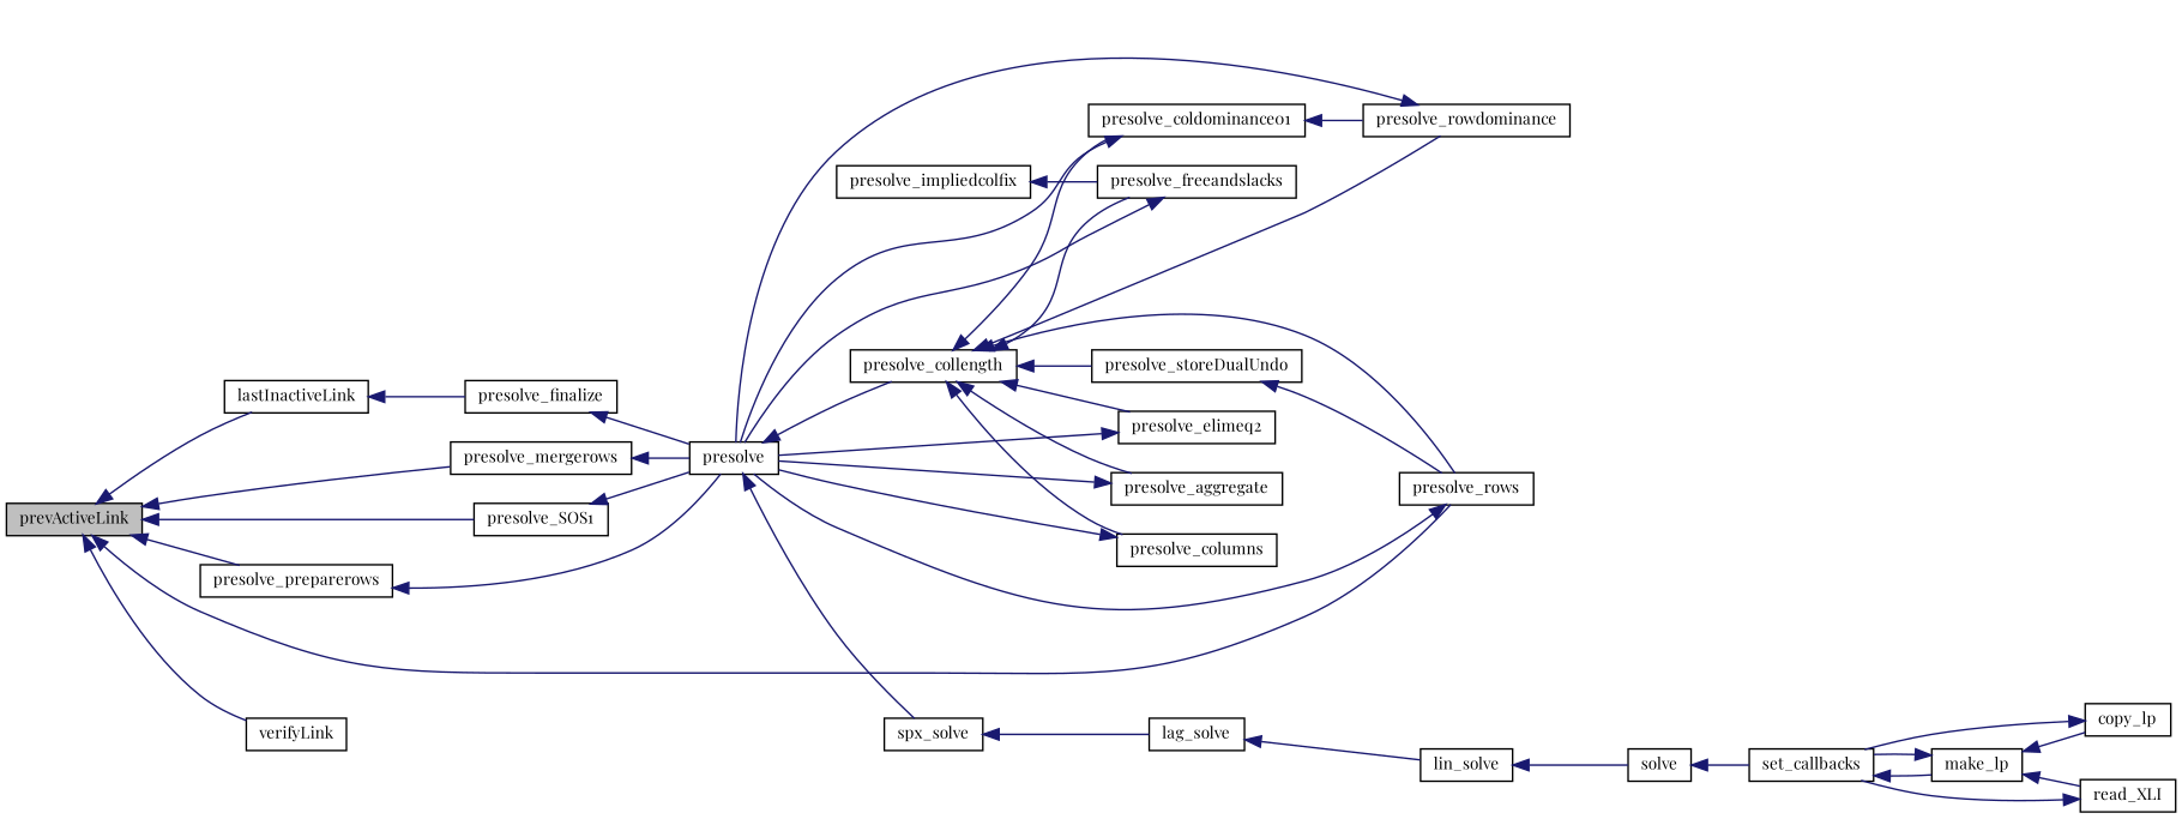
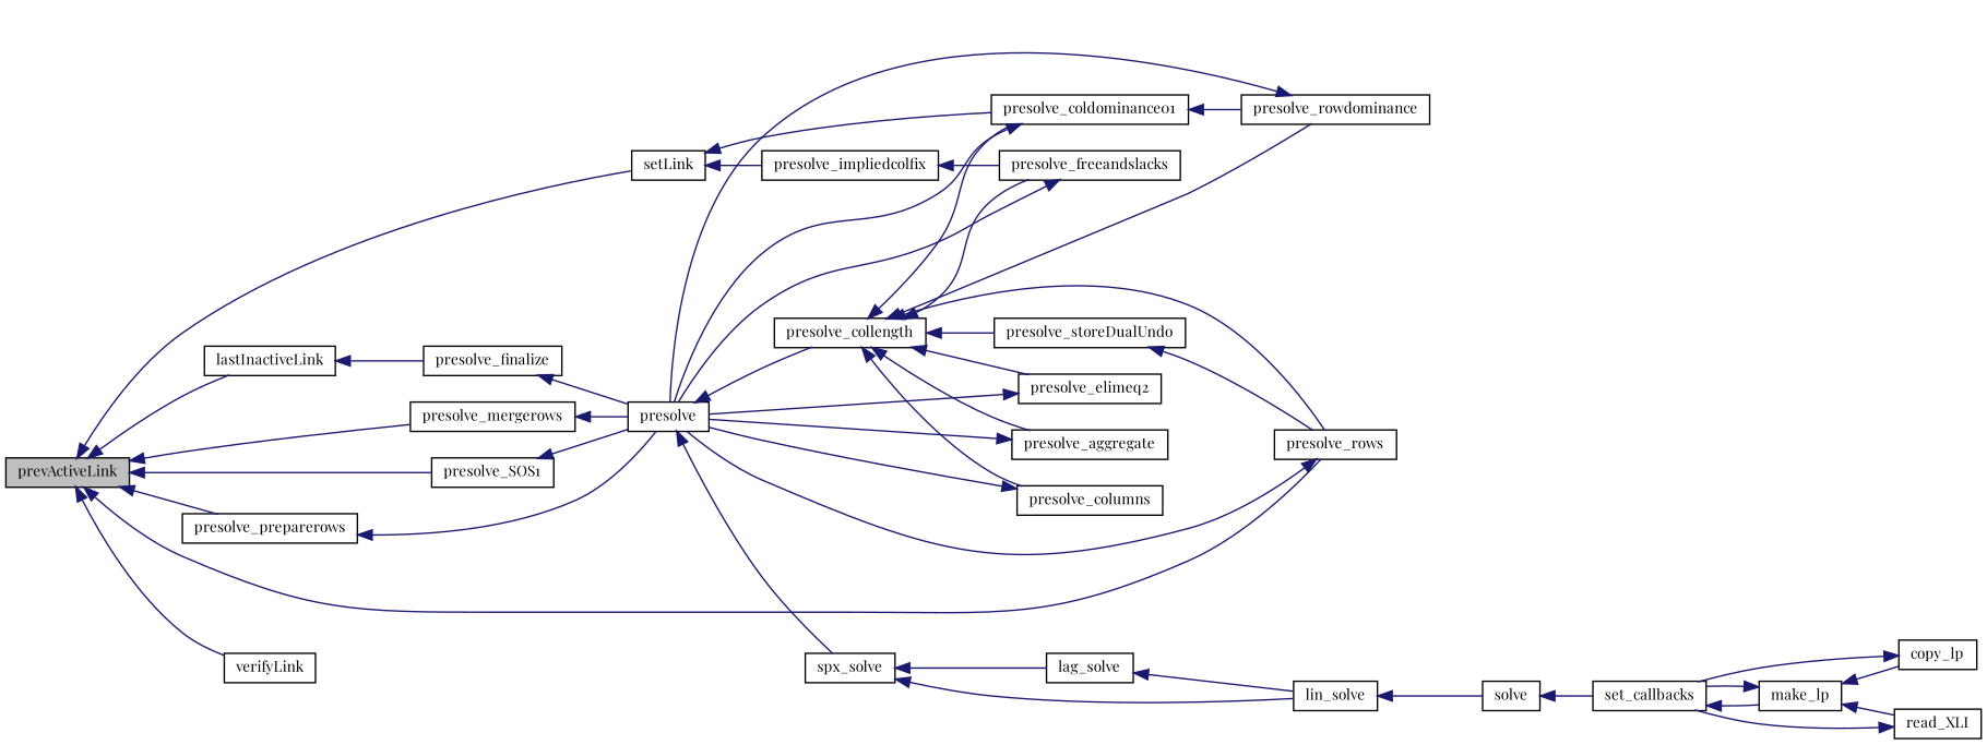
  digraph {
    fontname="Playfair Display"
    rankdir=LR
    node [color=black fillcolor=white fontname="Playfair Display" fontsize=10 shape=record style=filled]
    edge [color=midnightblue dir=back fontname="Playfair Display" fontsize=10 labelfontname=Helvetica labelfontsize=10 style=solid]
    n1 [fillcolor=grey75 fontcolor=black height=0.2 label=prevActiveLink width=0.4]
    n2 [height=0.2 label=presolve_mergerows width=0.4]
    n3 [height=0.2 label=presolve_rows width=0.4]
    n4 [height=0.2 label=presolve_SOS1 width=0.4]
    n5 [height=0.2 label=presolve_preparerows width=0.4]
+   n6 [height=0.2 label=setLink width=0.4]
    n7 [height=0.2 label=lastInactiveLink width=0.4]
    n8 [height=0.2 label=verifyLink width=0.4]
    n9 [height=0.2 label=presolve width=0.4]
    n10 [height=0.2 label=presolve_coldominance01 width=0.4]
    n11 [height=0.2 label=presolve_impliedcolfix width=0.4]
    n12 [height=0.2 label=presolve_finalize width=0.4]
    n13 [height=0.2 label=presolve_collength width=0.4]
    n14 [height=0.2 label=spx_solve width=0.4]
    n15 [height=0.2 label=presolve_storeDualUndo width=0.4]
    n16 [height=0.2 label=presolve_elimeq2 width=0.4]
    n17 [height=0.2 label=presolve_rowdominance width=0.4]
    n18 [height=0.2 label=presolve_aggregate width=0.4]
    n19 [height=0.2 label=presolve_columns width=0.4]
    n20 [height=0.2 label=presolve_freeandslacks width=0.4]
    n21 [height=0.2 label=lag_solve width=0.4]
    n22 [height=0.2 label=lin_solve width=0.4]
    n23 [height=0.2 label=solve width=0.4]
    n24 [height=0.2 label=set_callbacks width=0.4]
    n25 [height=0.2 label=make_lp width=0.4]
    n26 [height=0.2 label=copy_lp width=0.4]
    n27 [height=0.2 label=read_XLI width=0.4]
    n1 -> n2
    n1 -> n3
    n1 -> n4
    n1 -> n5
+   n1 -> n6
    n1 -> n7
    n1 -> n8
    n2 -> n9
    n3 -> n9
    n4 -> n9
    n5 -> n9
+   n6 -> n10
+   n6 -> n11
    n7 -> n12
    n9 -> n13
    n9 -> n14
    n10 -> n9
    n10 -> n17
    n11 -> n20
    n12 -> n9
    n13 -> n3
    n13 -> n10
    n13 -> n15
    n13 -> n16
    n13 -> n17
    n13 -> n18
    n13 -> n19
    n13 -> n20
    n14 -> n21
+   n14 -> n22
    n15 -> n3
    n16 -> n9
    n17 -> n9
    n18 -> n9
    n19 -> n9
    n20 -> n9
    n21 -> n22
    n22 -> n23
    n23 -> n24
    n24 -> n25
    n25 -> n24
    n25 -> n26
    n25 -> n27
    n26 -> n24
    n27 -> n24
  }
